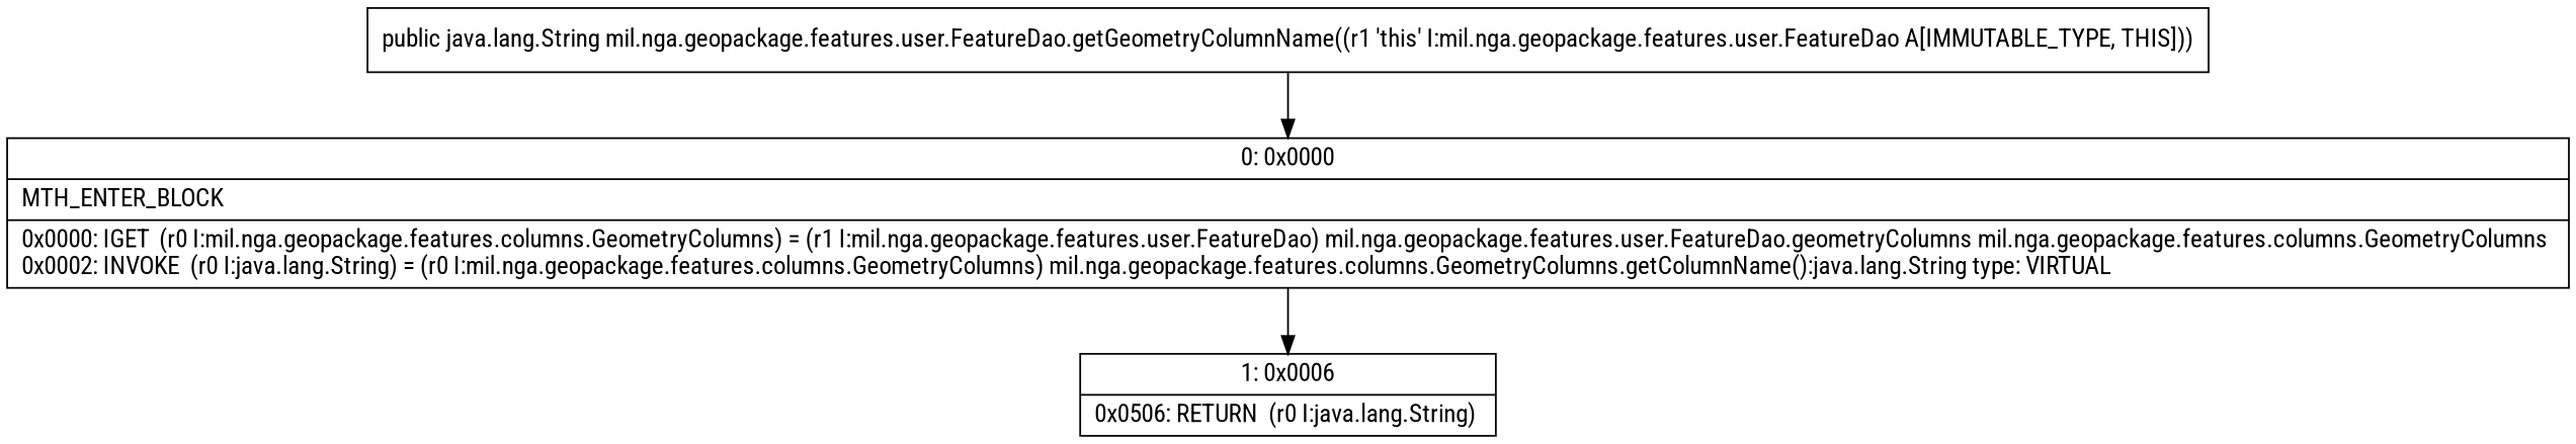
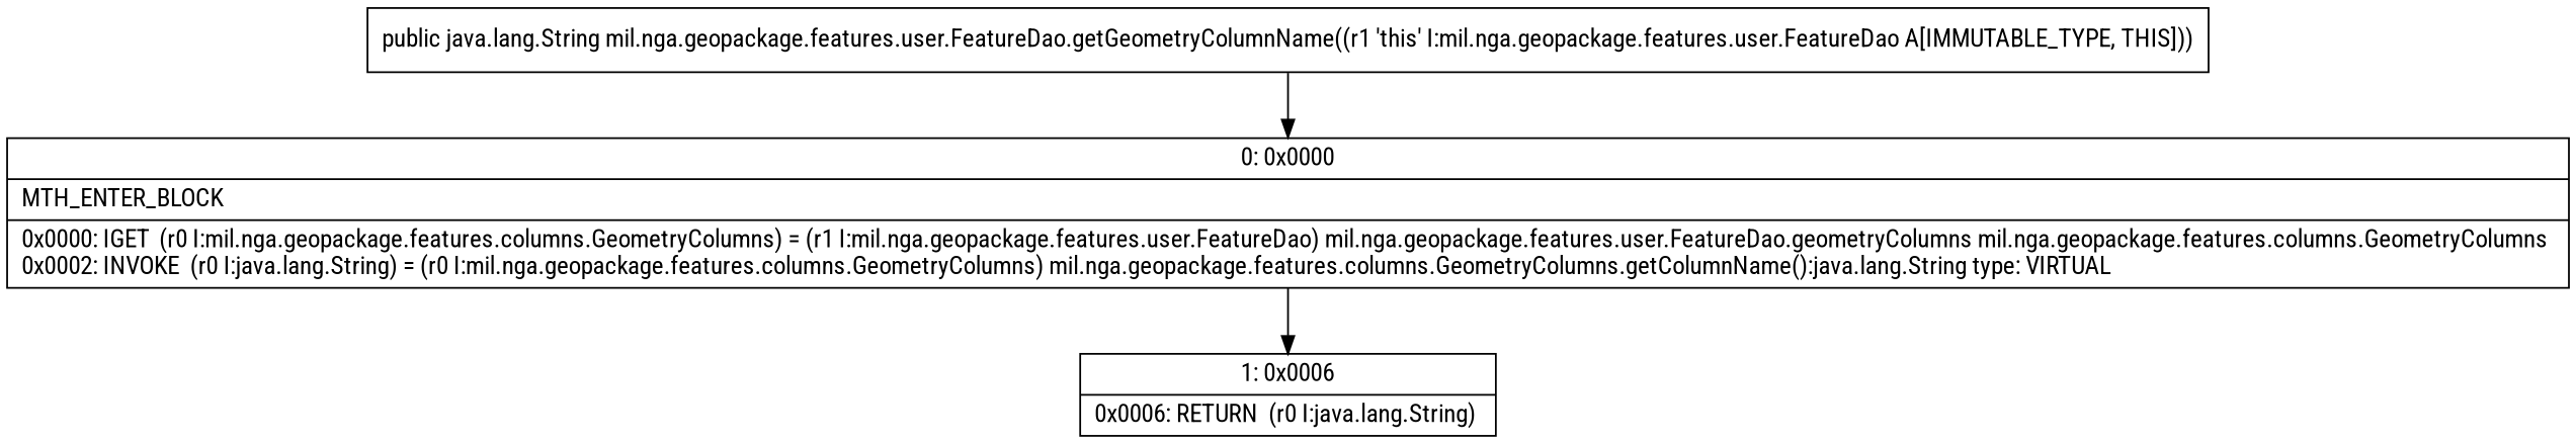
  digraph {
    fontname="Roboto Condensed"
    node [shape=record fontname="Roboto Condensed"]
    edge [fontname="Roboto Condensed"]
    n1 [label="{0\:\ 0x0000|MTH_ENTER_BLOCK\l|0x0000: IGET  (r0 I:mil.nga.geopackage.features.columns.GeometryColumns) = (r1 I:mil.nga.geopackage.features.user.FeatureDao) mil.nga.geopackage.features.user.FeatureDao.geometryColumns mil.nga.geopackage.features.columns.GeometryColumns \l0x0002: INVOKE  (r0 I:java.lang.String) = (r0 I:mil.nga.geopackage.features.columns.GeometryColumns) mil.nga.geopackage.features.columns.GeometryColumns.getColumnName():java.lang.String type: VIRTUAL \l}"]
-   n2 [label="{1\:\ 0x0006|0x0506: RETURN  (r0 I:java.lang.String) \l}"]
+   n2 [label="{1\:\ 0x0006|0x0006: RETURN  (r0 I:java.lang.String) \l}"]
    n3 [label="{public java.lang.String mil.nga.geopackage.features.user.FeatureDao.getGeometryColumnName((r1 'this' I:mil.nga.geopackage.features.user.FeatureDao A[IMMUTABLE_TYPE, THIS])) }"]
    n1 -> n2
    n3 -> n1
  }
